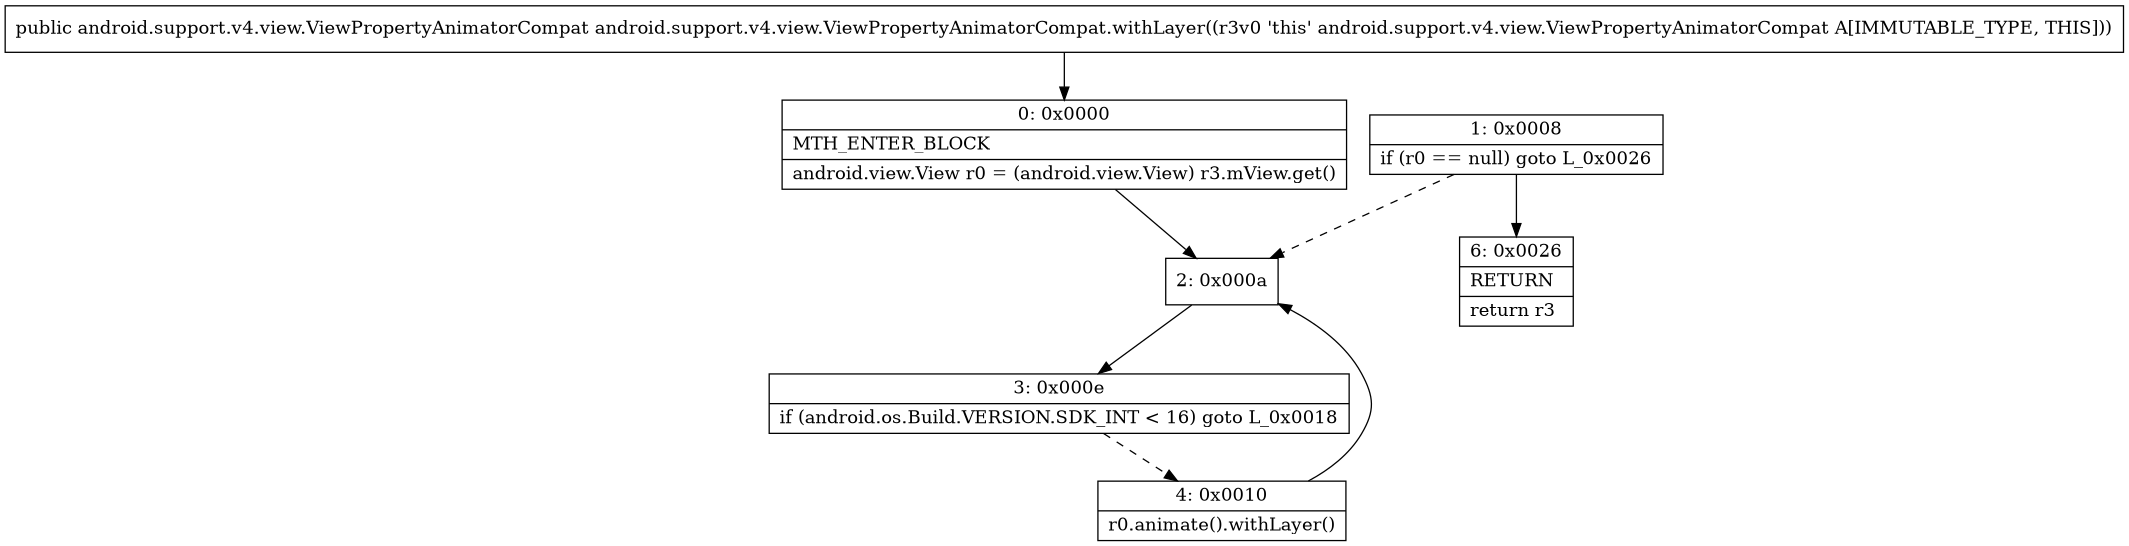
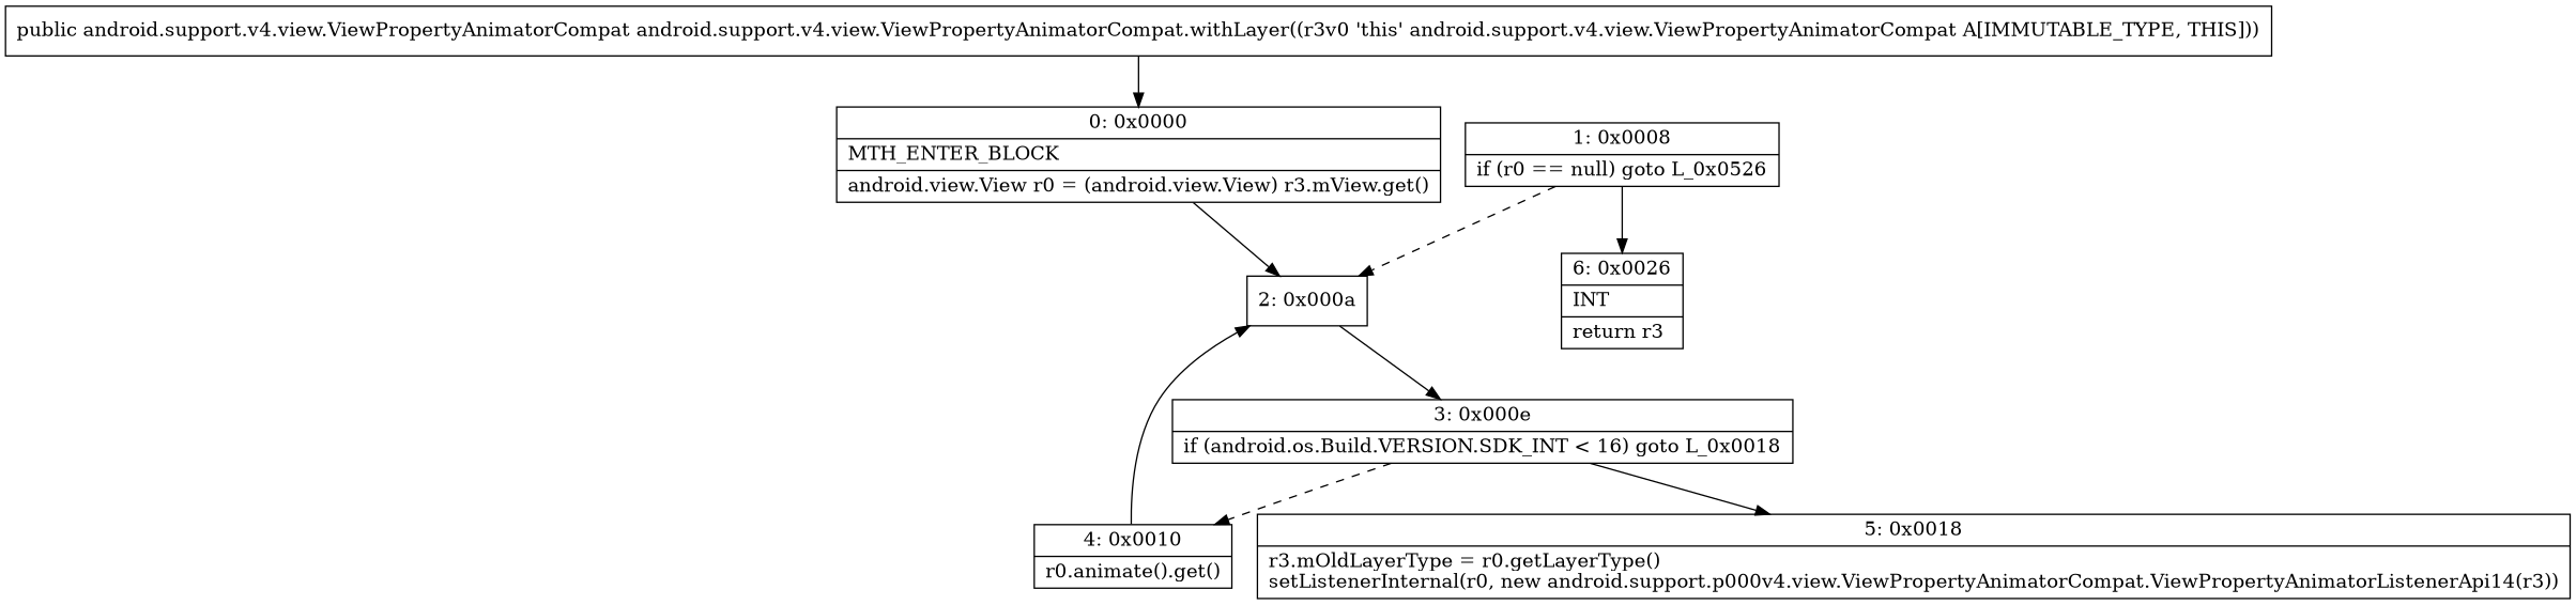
  digraph {
    node [shape=record]
    n1 [label="{0\:\ 0x0000|MTH_ENTER_BLOCK\l|android.view.View r0 = (android.view.View) r3.mView.get()\l}"]
    n2 [label="{2\:\ 0x000a}"]
-   n3 [label="{1\:\ 0x0008|if (r0 == null) goto L_0x0026\l}"]
-   n4 [label="{6\:\ 0x0026|RETURN\l|return r3\l}"]
+   n3 [label="{1\:\ 0x0008|if (r0 == null) goto L_0x0526\l}"]
+   n4 [label="{6\:\ 0x0026|INT\l|return r3\l}"]
    n5 [label="{3\:\ 0x000e|if (android.os.Build.VERSION.SDK_INT \< 16) goto L_0x0018\l}"]
-   n6 [label="{4\:\ 0x0010|r0.animate().withLayer()\l}"]
+   n6 [label="{4\:\ 0x0010|r0.animate().get()\l}"]
+   n7 [label="{5\:\ 0x0018|r3.mOldLayerType = r0.getLayerType()\lsetListenerInternal(r0, new android.support.p000v4.view.ViewPropertyAnimatorCompat.ViewPropertyAnimatorListenerApi14(r3))\l}"]
    n8 [label="{public android.support.v4.view.ViewPropertyAnimatorCompat android.support.v4.view.ViewPropertyAnimatorCompat.withLayer((r3v0 'this' android.support.v4.view.ViewPropertyAnimatorCompat A[IMMUTABLE_TYPE, THIS])) }"]
    n1 -> n2
    n2 -> n5
    n3 -> n2 [style=dashed]
    n3 -> n4
    n5 -> n6 [style=dashed]
+   n5 -> n7
    n6 -> n2
    n8 -> n1
  }
